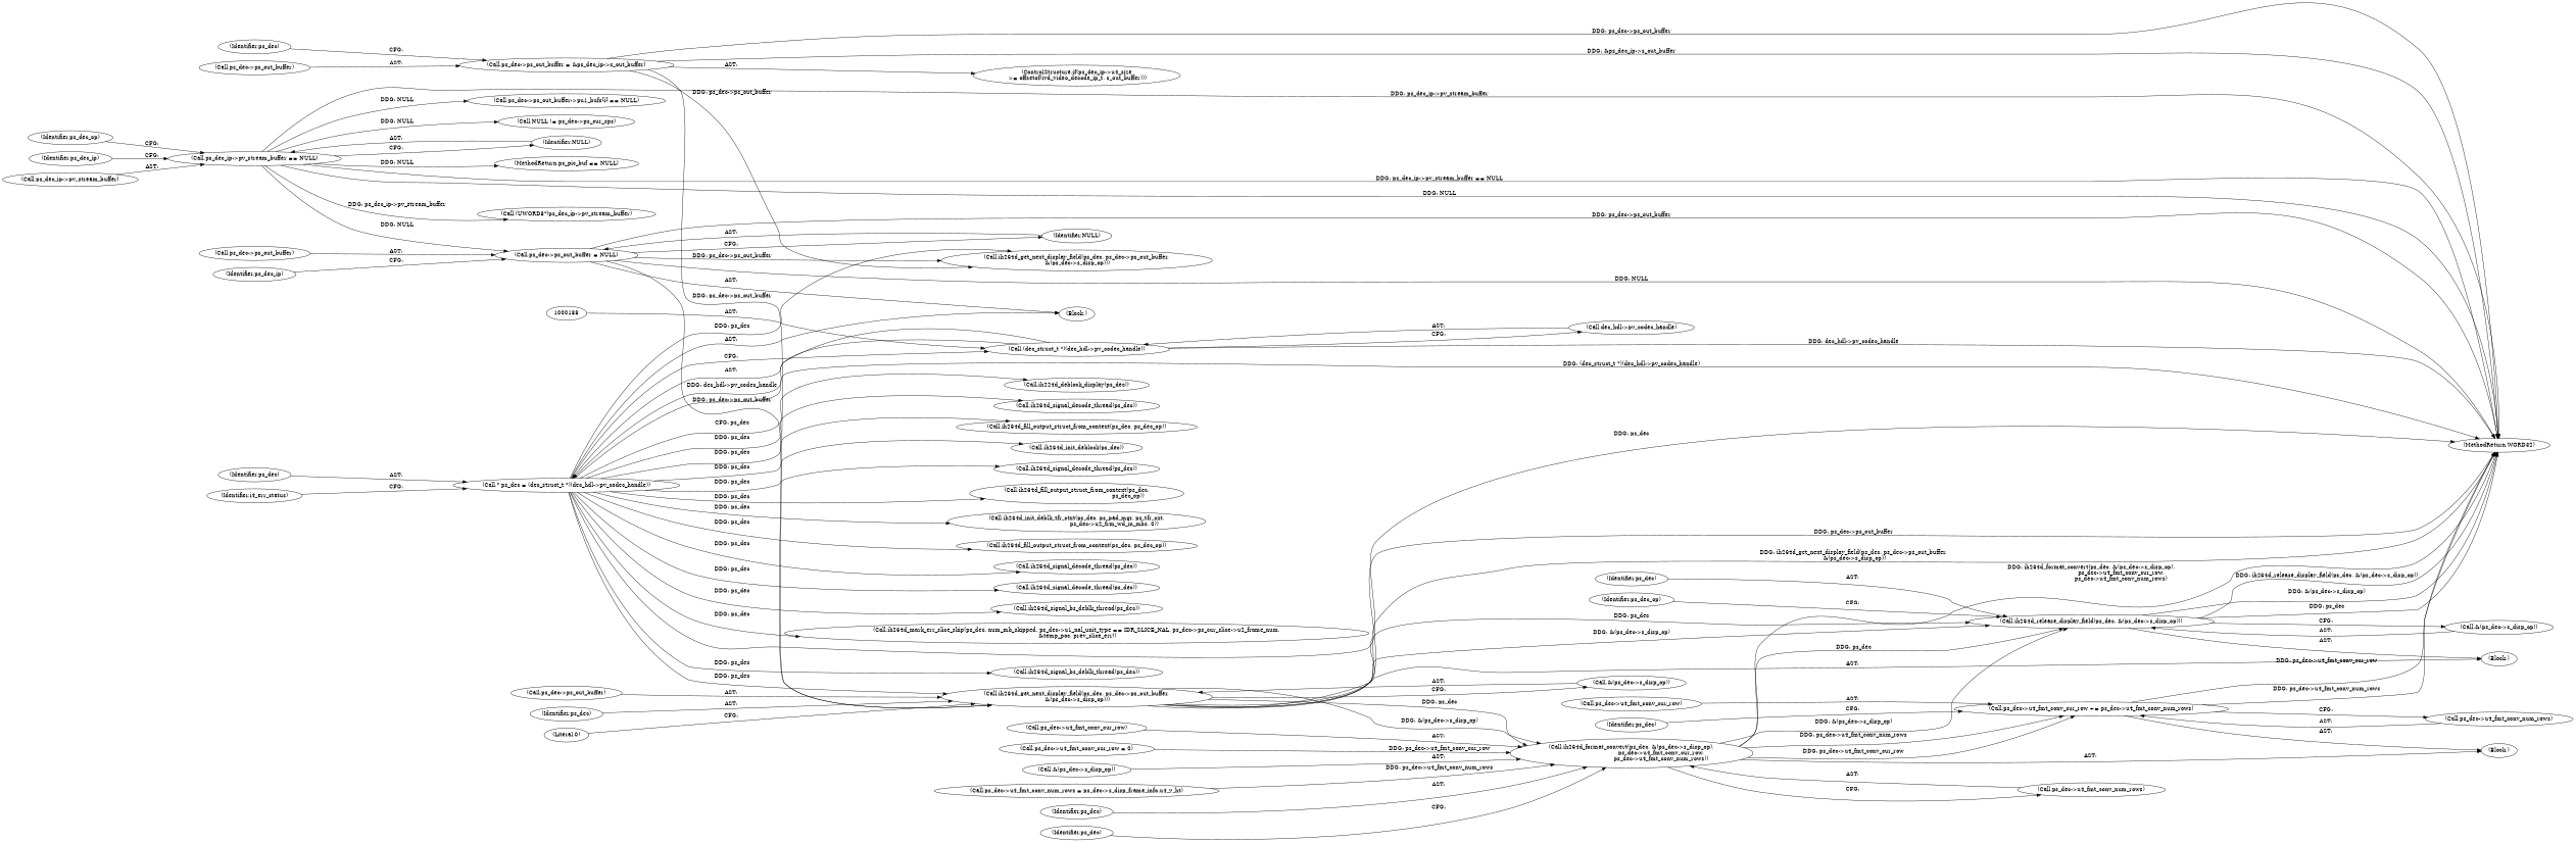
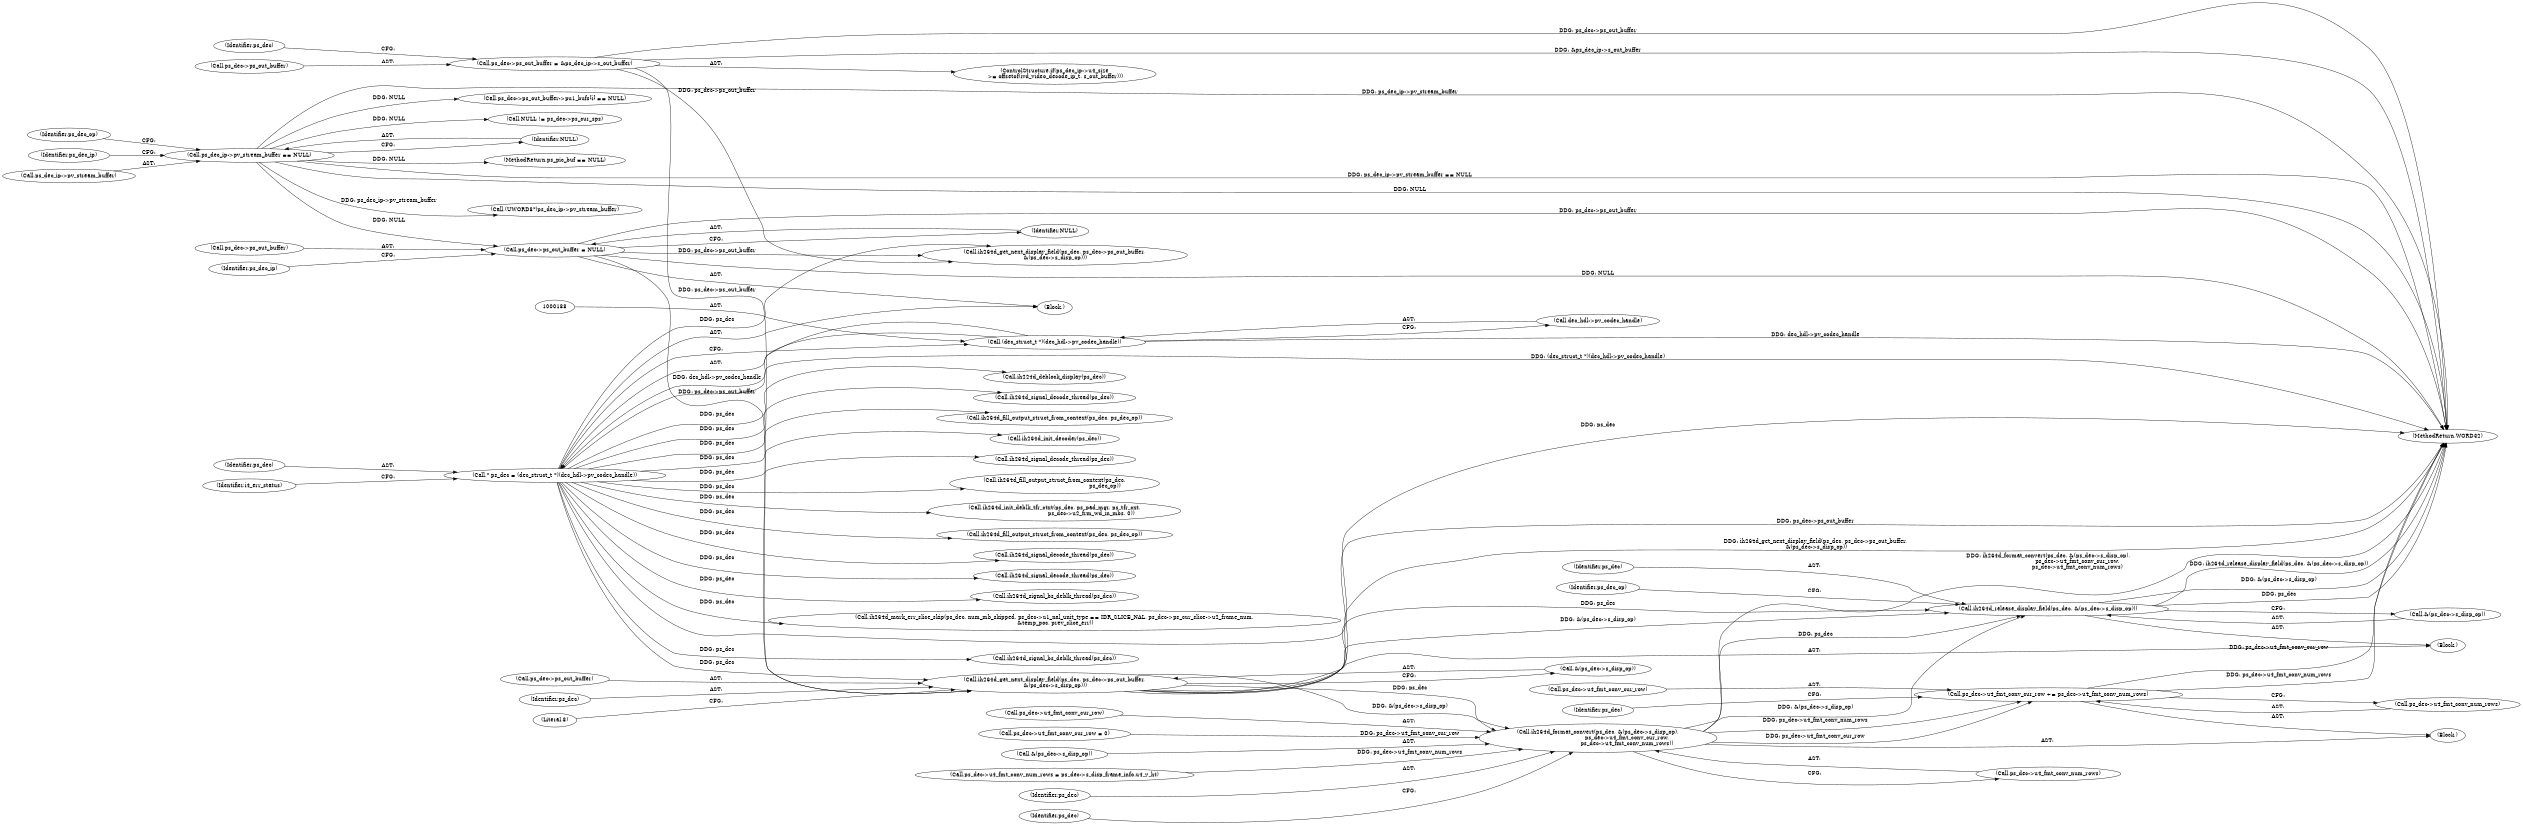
  digraph {
    rankdir=LR
    n1 [label="(Call,ih264d_get_next_display_field(ps_dec, ps_dec->ps_out_buffer,\n &(ps_dec->s_disp_op)))"]
    n2 [label="(Call,ih264d_format_convert(ps_dec, &(ps_dec->s_disp_op),\n                                  ps_dec->u4_fmt_conv_cur_row,\n                                  ps_dec->u4_fmt_conv_num_rows))"]
    n3 [label="(Call,ih264d_release_display_field(ps_dec, &(ps_dec->s_disp_op)))"]
    n4 [label="(Block,)"]
    n5 [label="(MethodReturn,WORD32)"]
    n6 [label="(Call,&(ps_dec->s_disp_op))"]
    n7 [label="(Call,ps_dec->u4_fmt_conv_cur_row += ps_dec->u4_fmt_conv_num_rows)"]
    n8 [label="(Block,)"]
    n9 [label="(Call,ps_dec->u4_fmt_conv_num_rows)"]
    n10 [label="(Call,&(ps_dec->s_disp_op))"]
    n11 [label="(Call,* ps_dec = (dec_struct_t *)(dec_hdl->pv_codec_handle))"]
    n12 [label="(Call,(dec_struct_t *)(dec_hdl->pv_codec_handle))"]
    n13 [label="(Call,ih224d_deblock_display(ps_dec))"]
    n14 [label="(Call,ih264d_signal_decode_thread(ps_dec))"]
    n15 [label="(Call,ih264d_fill_output_struct_from_context(ps_dec, ps_dec_op))"]
-   n16 [label="(Call,ih264d_init_deblock(ps_dec))"]
+   n16 [label="(Call,ih264d_init_decoder(ps_dec))"]
    n17 [label="(Call,ih264d_signal_decode_thread(ps_dec))"]
    n18 [label="(Call,ih264d_fill_output_struct_from_context(ps_dec,\n                                                           ps_dec_op))"]
    n19 [label="(Call,ih264d_init_deblk_tfr_ctxt(ps_dec, ps_pad_mgr, ps_tfr_cxt,\n                                           ps_dec->u2_frm_wd_in_mbs, 0))"]
    n20 [label="(Call,ih264d_fill_output_struct_from_context(ps_dec, ps_dec_op))"]
    n21 [label="(Call,ih264d_signal_decode_thread(ps_dec))"]
    n22 [label="(Call,ih264d_signal_decode_thread(ps_dec))"]
    n23 [label="(Call,ih264d_signal_bs_deblk_thread(ps_dec))"]
    n24 [label="(Call,ih264d_mark_err_slice_skip(ps_dec, num_mb_skipped, ps_dec->u1_nal_unit_type == IDR_SLICE_NAL, ps_dec->ps_cur_slice->u2_frame_num,\n &temp_poc, prev_slice_err))"]
    n25 [label="(Block,)"]
    n26 [label="(Call,ih264d_signal_bs_deblk_thread(ps_dec))"]
    n27 [label="(Call,ih264d_get_next_display_field(ps_dec, ps_dec->ps_out_buffer,\n &(ps_dec->s_disp_op)))"]
    n28 [label="(Call,dec_hdl->pv_codec_handle)"]
    n29 [label="(Call,ps_dec->ps_out_buffer = NULL)"]
    n30 [label="(Identifier,NULL)"]
    n31 [label="(Call,ps_dec_ip->pv_stream_buffer == NULL)"]
    n32 [label="(Call,(UWORD8*)ps_dec_ip->pv_stream_buffer)"]
    n33 [label="(Call,ps_dec->ps_out_buffer->pu1_bufs[i] == NULL)"]
    n34 [label="(Call,NULL != ps_dec->ps_cur_sps)"]
    n35 [label="(Identifier,NULL)"]
    n36 [label="(MethodReturn,ps_pic_buf == NULL)"]
    n37 [label="(Call,ps_dec->ps_out_buffer = &ps_dec_ip->s_out_buffer)"]
    n38 [label="(ControlStructure,if(ps_dec_ip->u4_size\n >= offsetof(ivd_video_decode_ip_t, s_out_buffer)))"]
    n39 [label="(Call,ps_dec->u4_fmt_conv_num_rows)"]
    n40 [label="(Call,ps_dec->u4_fmt_conv_num_rows = ps_dec->s_disp_frame_info.u4_y_ht)"]
    n41 [label="(Identifier,ps_dec)"]
    n42 [label="(Identifier,ps_dec_op)"]
    n43 [label="(Identifier,ps_dec)"]
    n44 [label="(Call,ps_dec->u4_fmt_conv_cur_row)"]
    n45 [label="(Call,ps_dec->ps_out_buffer)"]
    n46 [label="(Identifier,ps_dec)"]
    n47 [label="(Identifier,i4_err_status)"]
    n48 [label="(Identifier,ps_dec)"]
    n49 [label="(Identifier,ps_dec)"]
    n50 [label="(Identifier,ps_dec)"]
    n51 [label="(Identifier,ps_dec_ip)"]
    n52 [label="(Call,ps_dec->ps_out_buffer)"]
    n53 [label="(Identifier,ps_dec_ip)"]
-   n54 [label="(Literal,0)"]
+   n54 [label="(Literal,8)"]
    n55 [label="(Call,ps_dec->ps_out_buffer)"]
    n56 [label="(Call,ps_dec->u4_fmt_conv_cur_row)"]
    n57 [label="(Identifier,ps_dec_op)"]
    n58 [label="(Call,ps_dec_ip->pv_stream_buffer)"]
    n59 [label="(Call,ps_dec->u4_fmt_conv_cur_row = 0)"]
    n60 [label="(Identifier,ps_dec)"]
    n61 [label="(Call,&(ps_dec->s_disp_op))"]
    n62 [label=1000188]
    n1 -> n2 [label="DDG: ps_dec"]
    n1 -> n2 [label="DDG: &(ps_dec->s_disp_op)"]
    n1 -> n3 [label="DDG: ps_dec"]
    n1 -> n3 [label="DDG: &(ps_dec->s_disp_op)"]
    n1 -> n4 [label="AST: "]
    n1 -> n5 [label="DDG: ps_dec->ps_out_buffer"]
    n1 -> n5 [label="DDG: ih264d_get_next_display_field(ps_dec, ps_dec->ps_out_buffer,\n &(ps_dec->s_disp_op))"]
    n1 -> n6 [label="CFG: "]
    n2 -> n3 [label="DDG: ps_dec"]
    n2 -> n3 [label="DDG: &(ps_dec->s_disp_op)"]
    n2 -> n5 [label="DDG: ih264d_format_convert(ps_dec, &(ps_dec->s_disp_op),\n                                  ps_dec->u4_fmt_conv_cur_row,\n                                  ps_dec->u4_fmt_conv_num_rows)"]
    n2 -> n7 [label="DDG: ps_dec->u4_fmt_conv_num_rows"]
    n2 -> n7 [label="DDG: ps_dec->u4_fmt_conv_cur_row"]
    n2 -> n8 [label="AST: "]
    n2 -> n9 [label="CFG: "]
    n3 -> n4 [label="AST: "]
    n3 -> n5 [label="DDG: ih264d_release_display_field(ps_dec, &(ps_dec->s_disp_op))"]
    n3 -> n5 [label="DDG: &(ps_dec->s_disp_op)"]
    n3 -> n5 [label="DDG: ps_dec"]
    n3 -> n10 [label="CFG: "]
    n6 -> n1 [label="AST: "]
    n7 -> n5 [label="DDG: ps_dec->u4_fmt_conv_num_rows"]
    n7 -> n5 [label="DDG: ps_dec->u4_fmt_conv_cur_row"]
    n7 -> n8 [label="AST: "]
    n7 -> n39 [label="CFG: "]
    n9 -> n2 [label="AST: "]
    n10 -> n3 [label="AST: "]
    n11 -> n1 [label="DDG: ps_dec"]
    n11 -> n5 [label="DDG: (dec_struct_t *)(dec_hdl->pv_codec_handle)"]
    n11 -> n5 [label="DDG: ps_dec"]
    n11 -> n12 [label="CFG: "]
-   n11 -> n13 [label="CFG: ps_dec"]
+   n11 -> n13 [label="DDG: ps_dec"]
    n11 -> n14 [label="DDG: ps_dec"]
    n11 -> n15 [label="DDG: ps_dec"]
    n11 -> n16 [label="DDG: ps_dec"]
    n11 -> n17 [label="DDG: ps_dec"]
    n11 -> n18 [label="DDG: ps_dec"]
    n11 -> n19 [label="DDG: ps_dec"]
    n11 -> n20 [label="DDG: ps_dec"]
    n11 -> n21 [label="DDG: ps_dec"]
    n11 -> n22 [label="DDG: ps_dec"]
    n11 -> n23 [label="DDG: ps_dec"]
    n11 -> n24 [label="DDG: ps_dec"]
    n11 -> n25 [label="AST: "]
    n11 -> n26 [label="DDG: ps_dec"]
    n11 -> n27 [label="DDG: ps_dec"]
    n12 -> n5 [label="DDG: dec_hdl->pv_codec_handle"]
    n12 -> n11 [label="AST: "]
    n12 -> n11 [label="DDG: dec_hdl->pv_codec_handle"]
    n12 -> n28 [label="CFG: "]
    n28 -> n12 [label="AST: "]
    n29 -> n1 [label="DDG: ps_dec->ps_out_buffer"]
    n29 -> n5 [label="DDG: ps_dec->ps_out_buffer"]
    n29 -> n5 [label="DDG: NULL"]
    n29 -> n25 [label="AST: "]
    n29 -> n27 [label="DDG: ps_dec->ps_out_buffer"]
    n29 -> n30 [label="CFG: "]
    n30 -> n29 [label="AST: "]
    n31 -> n5 [label="DDG: ps_dec_ip->pv_stream_buffer"]
    n31 -> n5 [label="DDG: ps_dec_ip->pv_stream_buffer == NULL"]
    n31 -> n5 [label="DDG: NULL"]
    n31 -> n29 [label="DDG: NULL"]
    n31 -> n32 [label="DDG: ps_dec_ip->pv_stream_buffer"]
    n31 -> n33 [label="DDG: NULL"]
    n31 -> n34 [label="DDG: NULL"]
    n31 -> n35 [label="CFG: "]
    n31 -> n36 [label="DDG: NULL"]
    n35 -> n31 [label="AST: "]
    n37 -> n1 [label="DDG: ps_dec->ps_out_buffer"]
    n37 -> n5 [label="DDG: ps_dec->ps_out_buffer"]
    n37 -> n5 [label="DDG: &ps_dec_ip->s_out_buffer"]
    n37 -> n27 [label="DDG: ps_dec->ps_out_buffer"]
    n37 -> n38 [label="AST: "]
    n39 -> n7 [label="AST: "]
    n40 -> n2 [label="DDG: ps_dec->u4_fmt_conv_num_rows"]
    n41 -> n11 [label="AST: "]
    n42 -> n31 [label="CFG: "]
    n43 -> n2 [label="AST: "]
    n44 -> n7 [label="AST: "]
    n45 -> n1 [label="AST: "]
    n46 -> n1 [label="AST: "]
    n47 -> n11 [label="CFG: "]
    n48 -> n2 [label="CFG: "]
    n49 -> n37 [label="CFG: "]
    n50 -> n3 [label="AST: "]
    n51 -> n31 [label="CFG: "]
    n52 -> n37 [label="AST: "]
    n53 -> n29 [label="CFG: "]
    n54 -> n1 [label="CFG: "]
    n55 -> n29 [label="AST: "]
    n56 -> n2 [label="AST: "]
    n57 -> n3 [label="CFG: "]
    n58 -> n31 [label="AST: "]
    n59 -> n2 [label="DDG: ps_dec->u4_fmt_conv_cur_row"]
    n60 -> n7 [label="CFG: "]
    n61 -> n2 [label="AST: "]
    n62 -> n12 [label="AST: "]
  }
